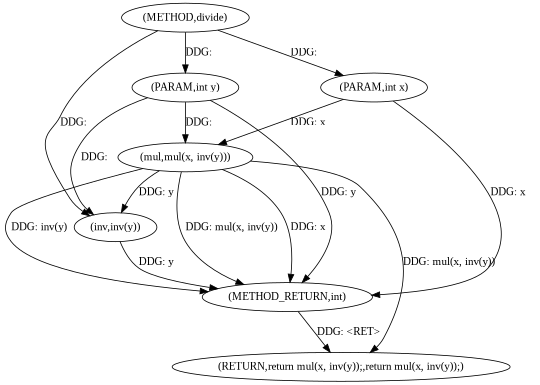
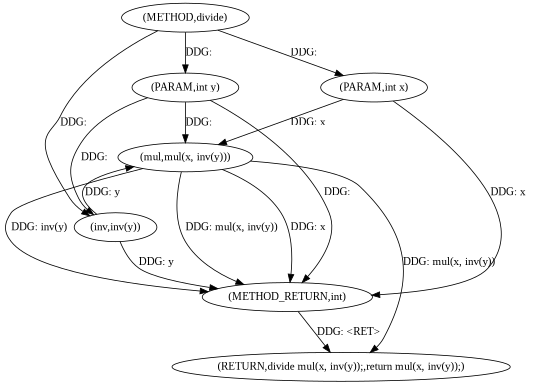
  digraph {
    fontname="Liberation Serif"
    node [fontname="Liberation Serif"]
    edge [fontname="Liberation Serif"]
    n1 [label="(METHOD,divide)"]
    n2 [label="(PARAM,int x)"]
    n3 [label="(PARAM,int y)"]
    n4 [label="(inv,inv(y))"]
    n5 [label="(mul,mul(x, inv(y)))"]
    n6 [label="(METHOD_RETURN,int)"]
-   n7 [label="(RETURN,return mul(x, inv(y));,return mul(x, inv(y));)"]
+   n7 [label="(RETURN,divide mul(x, inv(y));,return mul(x, inv(y));)"]
    n1 -> n2 [label="DDG: "]
    n1 -> n3 [label="DDG: "]
    n1 -> n4 [label="DDG: "]
    n2 -> n5 [label="DDG: x"]
    n2 -> n6 [label="DDG: x"]
    n3 -> n4 [label="DDG: "]
    n3 -> n5 [label="DDG: "]
-   n3 -> n6 [label="DDG: y"]
-   n5 -> n4 [label="DDG: y"]
+   n3 -> n6 [label="DDG: "]
+   n4 -> n5 [label="DDG: y"]
    n4 -> n6 [label="DDG: y"]
    n5 -> n6 [label="DDG: x"]
    n5 -> n6 [label="DDG: inv(y)"]
    n5 -> n6 [label="DDG: mul(x, inv(y))"]
    n5 -> n7 [label="DDG: mul(x, inv(y))"]
    n6 -> n7 [label="DDG: <RET>"]
  }
